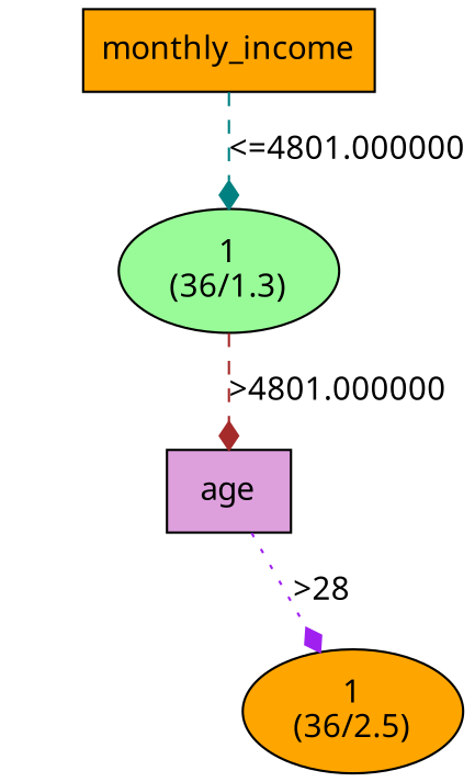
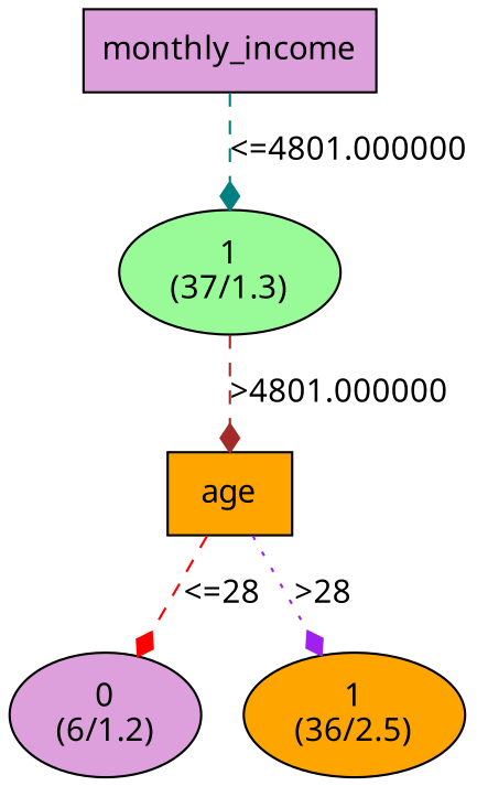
  digraph {
    fontname="Noto Sans"
    node [fillcolor=plum fontname="Noto Sans" shape=ellipse style=filled]
    edge [arrowhead=diamond fontname="Noto Sans" style=dashed]
-   n1 [fillcolor=orange label="monthly_income\n" shape=box]
-   n2 [fillcolor=palegreen label="1\n(36/1.3)"]
-   n3 [label="age\n" shape=box]
+   n1 [label="monthly_income\n" shape=box]
+   n2 [fillcolor=palegreen label="1\n(37/1.3)"]
+   n3 [fillcolor=orange label="age\n" shape=box]
+   n4 [label="0\n(6/1.2)"]
    n5 [fillcolor=orange label="1\n(36/2.5)"]
    n1 -> n2 [color=teal label="<=4801.000000"]
    n2 -> n3 [color=brown label=">4801.000000"]
+   n3 -> n4 [color=red label="<=28"]
    n3 -> n5 [color=purple label=">28" style=dotted]
  }
